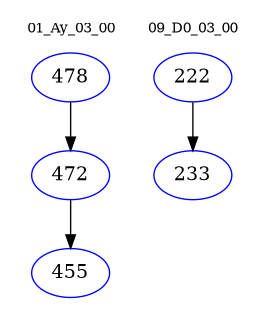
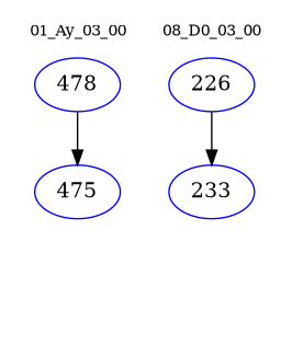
  digraph {
    node [color=blue]
    edge [color=black]
-   n1 [label=472]
-   n2 [label=455]
+   n1 [label=475]
    n3 [label=478]
-   n4 [label=222]
+   n4 [label=226]
    n5 [label=233]
    subgraph cluster_1 {
      color=white
      fontsize=10
      label="01_Ay_03_00"
      n1
-     n2
      n3
    }
    subgraph cluster_2 {
      color=white
      fontsize=10
-     label="09_D0_03_00"
+     label="08_D0_03_00"
      n4
      n5
    }
-   n1 -> n2
    n3 -> n1
    n4 -> n5
  }
